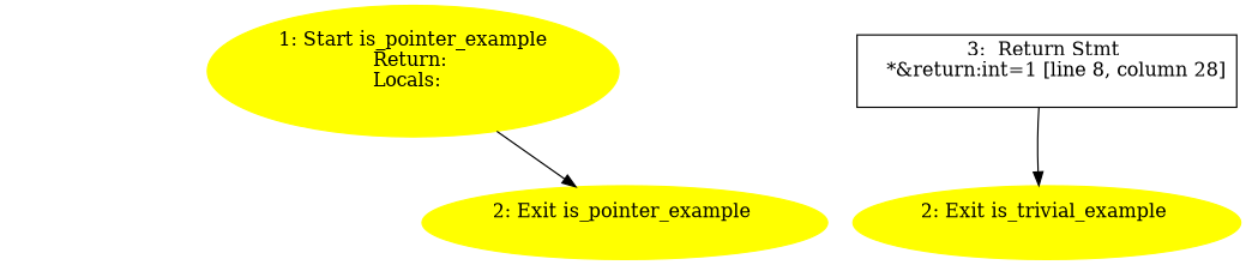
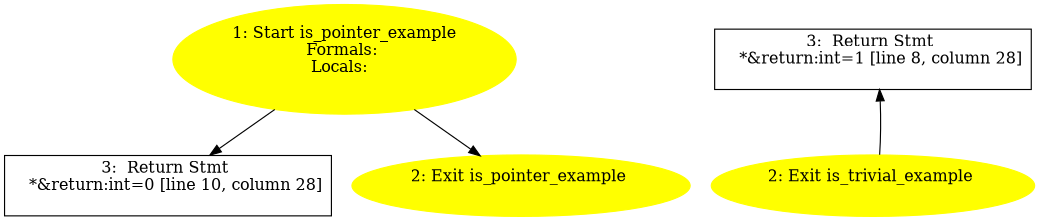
  digraph {
    node [color=yellow style=filled]
-   n1 [label="1: Start is_pointer_example\nReturn: \nLocals:  \n  "]
+   n1 [label="1: Start is_pointer_example\nFormals: \nLocals:  \n  "]
+   n2 [label="3:  Return Stmt \n   *&return:int=0 [line 10, column 28]\n " shape=box color="" style=""]
    n3 [label="2: Exit is_pointer_example \n  "]
    n4 [label="3:  Return Stmt \n   *&return:int=1 [line 8, column 28]\n " shape=box color="" style=""]
    n5 [label="2: Exit is_trivial_example \n  "]
+   n1 -> n2
    n1 -> n3
-   n4 -> n5
+   n5 -> n4
  }
